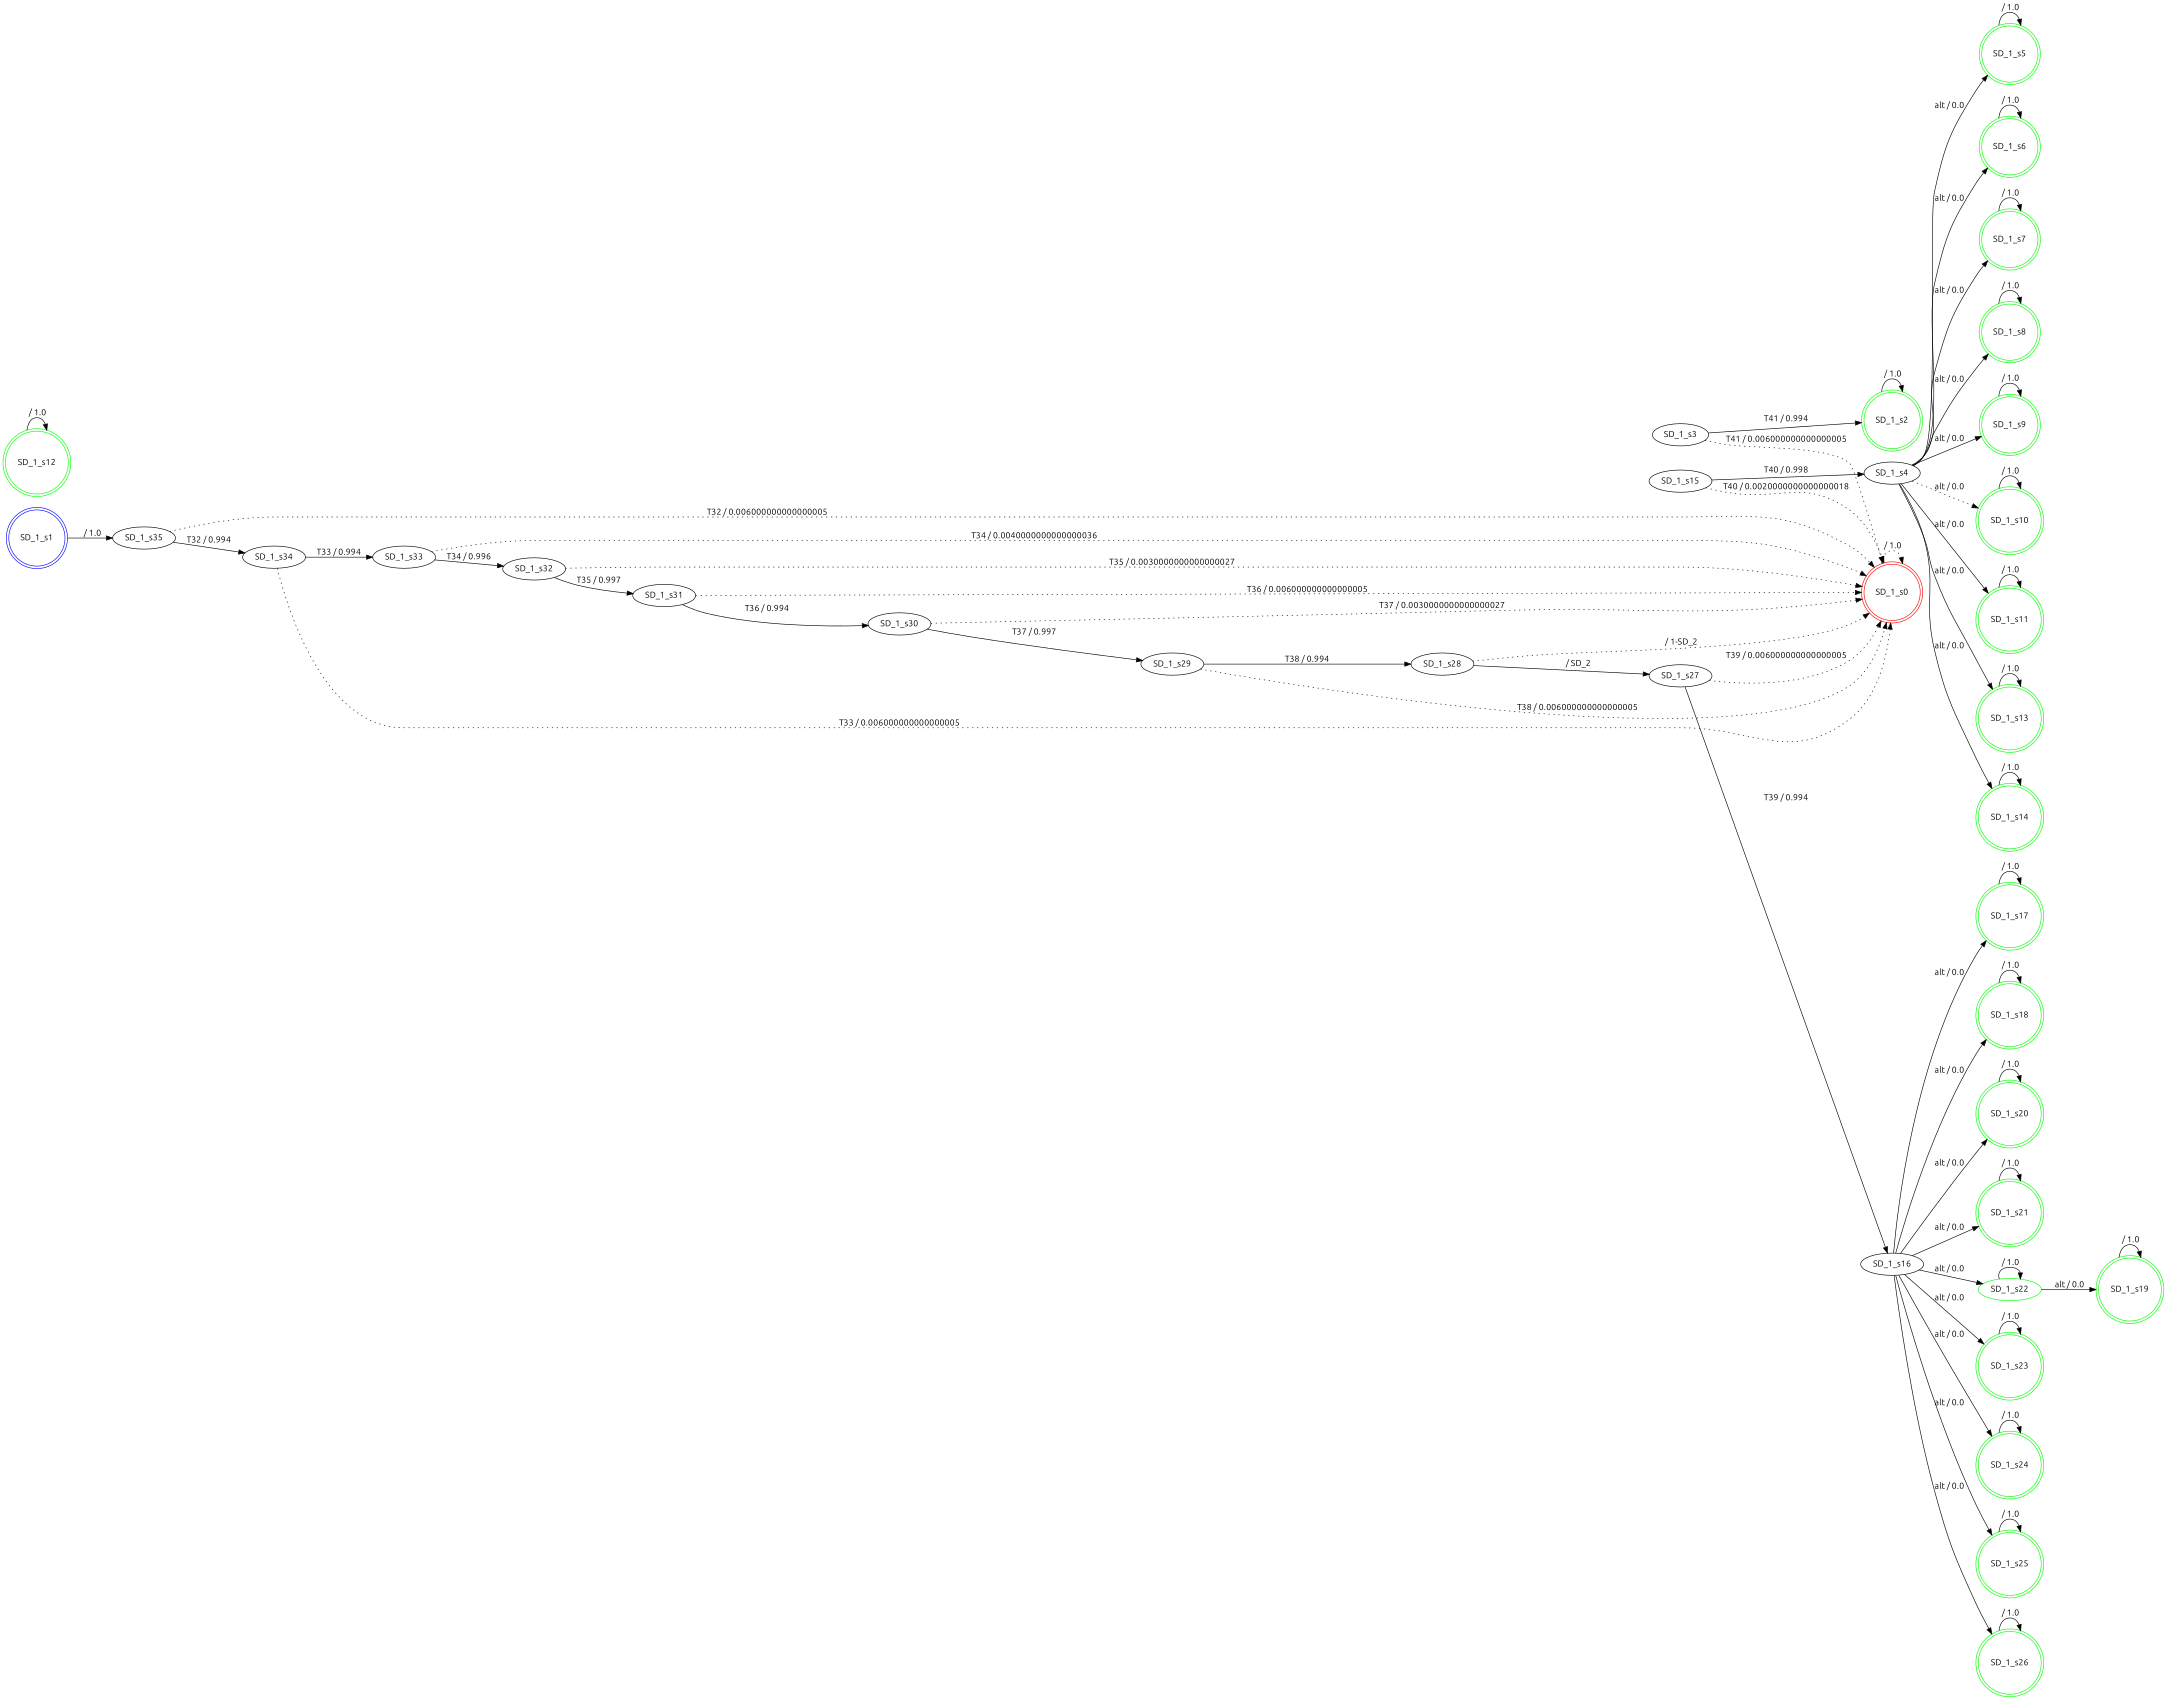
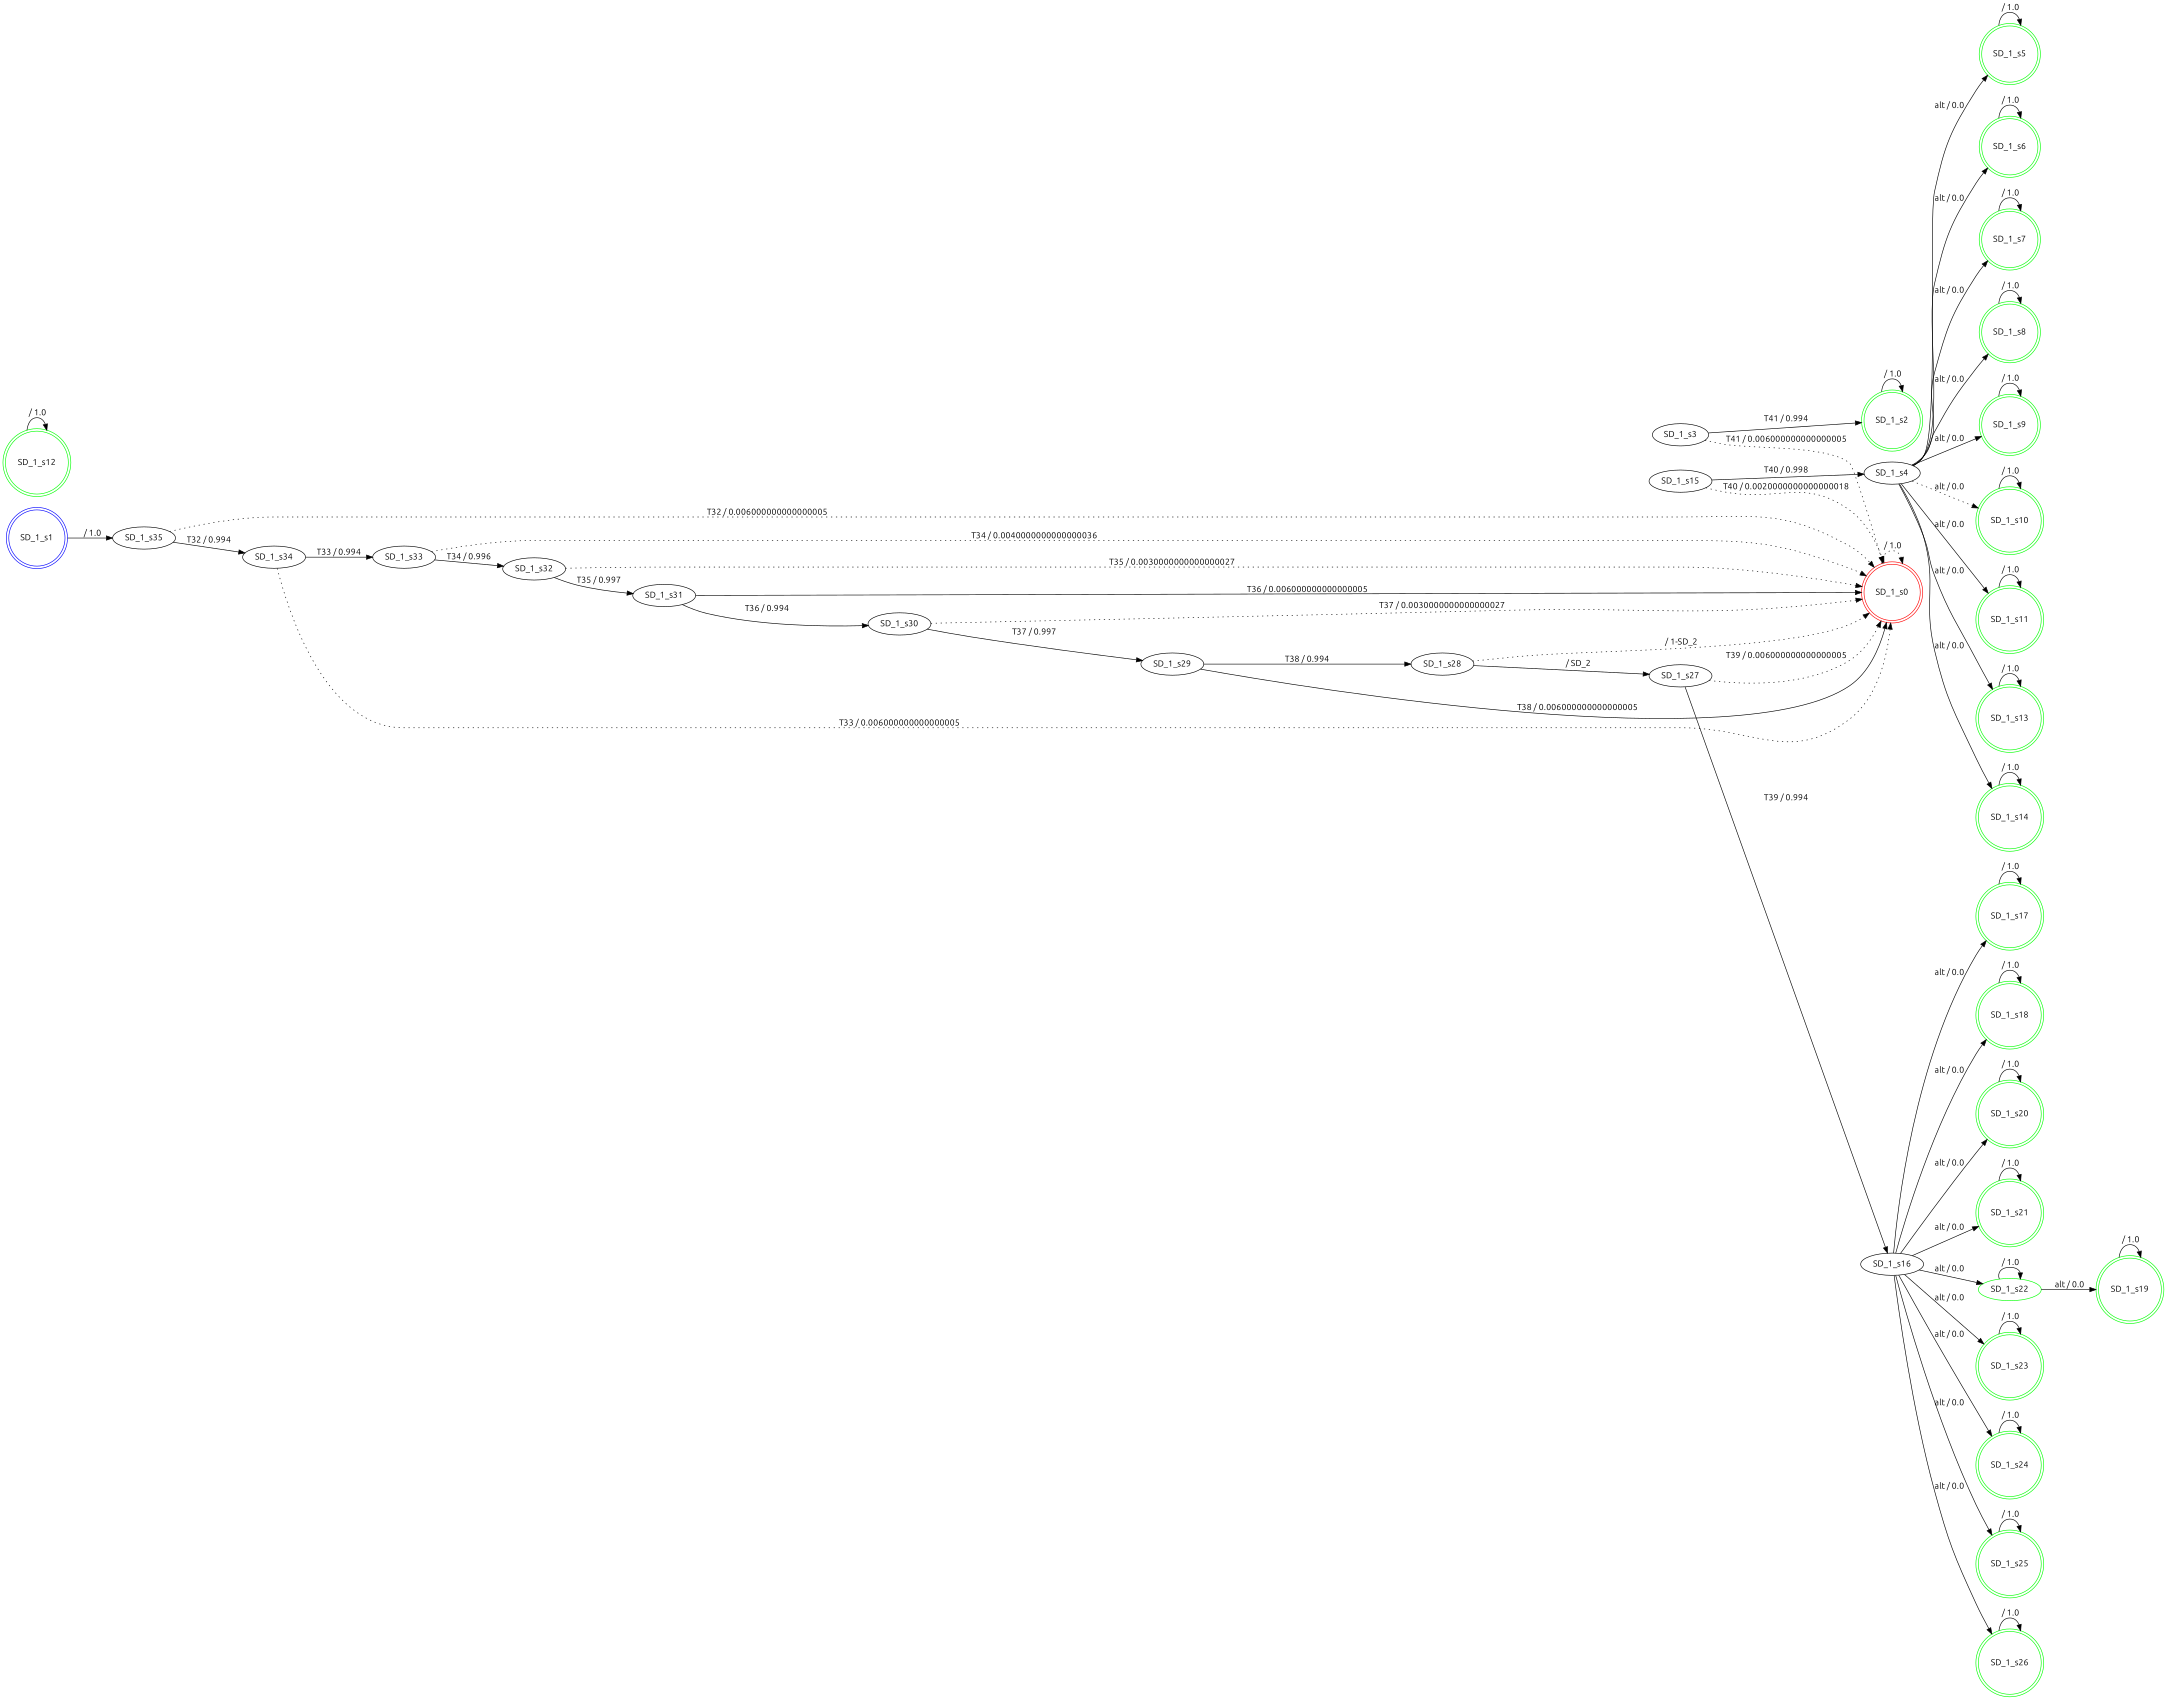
  digraph {
    fontname=Ubuntu
    rankdir=LR
    node [color=green fontname=Ubuntu shape=doublecircle]
    edge [fontname=Ubuntu]
    n1 [color=red label=SD_1_s0]
    n2 [color=blue label=SD_1_s1]
    n3 [label=SD_1_s35 color="" shape=""]
    n4 [label=SD_1_s34 color="" shape=""]
    n5 [label=SD_1_s2]
    n6 [label=SD_1_s3 color="" shape=""]
    n7 [label=SD_1_s4 color="" shape=""]
    n8 [label=SD_1_s5]
    n9 [label=SD_1_s6]
    n10 [label=SD_1_s7]
    n11 [label=SD_1_s8]
    n12 [label=SD_1_s9]
    n13 [label=SD_1_s10]
    n14 [label=SD_1_s11]
    n15 [label=SD_1_s13]
    n16 [label=SD_1_s14]
    n17 [label=SD_1_s12]
    n18 [label=SD_1_s15 color="" shape=""]
    n19 [label=SD_1_s16 color="" shape=""]
    n20 [label=SD_1_s17]
    n21 [label=SD_1_s18]
    n22 [label=SD_1_s20]
    n23 [label=SD_1_s21]
    n24 [label=SD_1_s22 shape=ellipse]
    n25 [label=SD_1_s23]
    n26 [label=SD_1_s24]
    n27 [label=SD_1_s25]
    n28 [label=SD_1_s26]
    n29 [label=SD_1_s19]
    n30 [label=SD_1_s27 color="" shape=""]
    n31 [label=SD_1_s28 color="" shape=""]
    n32 [label=SD_1_s29 color="" shape=""]
    n33 [label=SD_1_s30 color="" shape=""]
    n34 [label=SD_1_s31 color="" shape=""]
    n35 [label=SD_1_s32 color="" shape=""]
    n36 [label=SD_1_s33 color="" shape=""]
    n1 -> n1 [label=" / 1.0" style=dotted]
    n2 -> n3 [label=" / 1.0"]
    n3 -> n1 [label="T32 / 0.006000000000000005" style=dotted]
    n3 -> n4 [label="T32 / 0.994"]
    n4 -> n1 [label="T33 / 0.006000000000000005" style=dotted]
    n4 -> n36 [label="T33 / 0.994"]
    n5 -> n5 [label=" / 1.0"]
    n6 -> n1 [label="T41 / 0.006000000000000005" style=dotted]
    n6 -> n5 [label="T41 / 0.994"]
    n7 -> n8 [label="alt / 0.0"]
    n7 -> n9 [label="alt / 0.0"]
    n7 -> n10 [label="alt / 0.0"]
    n7 -> n11 [label="alt / 0.0"]
    n7 -> n12 [label="alt / 0.0"]
    n7 -> n13 [label="alt / 0.0" style=dotted]
    n7 -> n14 [label="alt / 0.0"]
    n7 -> n15 [label="alt / 0.0"]
    n7 -> n16 [label="alt / 0.0"]
    n8 -> n8 [label=" / 1.0"]
    n9 -> n9 [label=" / 1.0"]
    n10 -> n10 [label=" / 1.0"]
    n11 -> n11 [label=" / 1.0"]
    n12 -> n12 [label=" / 1.0"]
    n13 -> n13 [label=" / 1.0"]
    n14 -> n14 [label=" / 1.0"]
    n15 -> n15 [label=" / 1.0"]
    n16 -> n16 [label=" / 1.0"]
    n17 -> n17 [label=" / 1.0"]
    n18 -> n1 [label="T40 / 0.0020000000000000018" style=dotted]
    n18 -> n7 [label="T40 / 0.998"]
    n19 -> n20 [label="alt / 0.0"]
    n19 -> n21 [label="alt / 0.0"]
    n19 -> n22 [label="alt / 0.0"]
    n19 -> n23 [label="alt / 0.0"]
    n19 -> n24 [label="alt / 0.0"]
    n19 -> n25 [label="alt / 0.0"]
    n19 -> n26 [label="alt / 0.0"]
    n19 -> n27 [label="alt / 0.0"]
    n19 -> n28 [label="alt / 0.0"]
    n20 -> n20 [label=" / 1.0"]
    n21 -> n21 [label=" / 1.0"]
    n22 -> n22 [label=" / 1.0"]
    n23 -> n23 [label=" / 1.0"]
    n24 -> n24 [label=" / 1.0"]
    n24 -> n29 [label="alt / 0.0"]
    n25 -> n25 [label=" / 1.0"]
    n26 -> n26 [label=" / 1.0"]
    n27 -> n27 [label=" / 1.0"]
    n28 -> n28 [label=" / 1.0"]
    n29 -> n29 [label=" / 1.0"]
    n30 -> n1 [label="T39 / 0.006000000000000005" style=dotted]
    n30 -> n19 [label="T39 / 0.994"]
    n31 -> n1 [label=" / 1-SD_2" style=dotted]
    n31 -> n30 [label=" / SD_2"]
-   n32 -> n1 [label="T38 / 0.006000000000000005" style=dotted]
+   n32 -> n1 [label="T38 / 0.006000000000000005" style=solid]
    n32 -> n31 [label="T38 / 0.994"]
    n33 -> n1 [label="T37 / 0.0030000000000000027" style=dotted]
    n33 -> n32 [label="T37 / 0.997"]
-   n34 -> n1 [label="T36 / 0.006000000000000005" style=dotted]
+   n34 -> n1 [label="T36 / 0.006000000000000005" style=solid]
    n34 -> n33 [label="T36 / 0.994"]
    n35 -> n1 [label="T35 / 0.0030000000000000027" style=dotted]
    n35 -> n34 [label="T35 / 0.997"]
    n36 -> n1 [label="T34 / 0.0040000000000000036" style=dotted]
    n36 -> n35 [label="T34 / 0.996"]
  }
